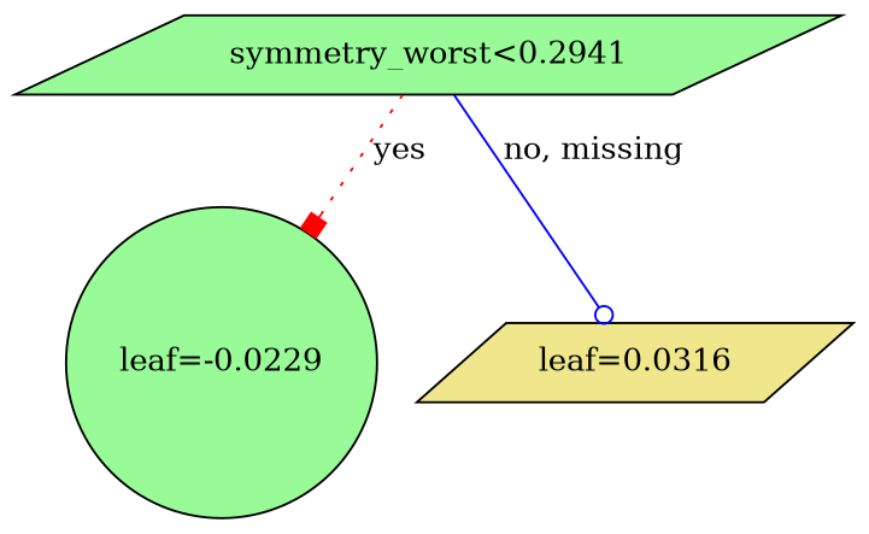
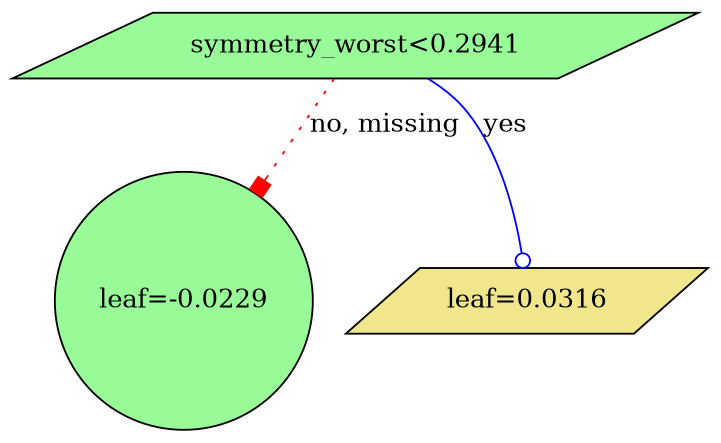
  digraph {
    rankdir=UD
    node [fillcolor=palegreen shape=parallelogram style=filled]
    n1 [label="symmetry_worst<0.2941"]
    n2 [label="leaf=-0.0229" shape=circle]
    n3 [fillcolor=khaki label="leaf=0.0316"]
-   n1 -> n2 [arrowhead=box color="#FF0000" label=yes style=dotted]
-   n1 -> n3 [arrowhead=odot color="#0000FF" label="no, missing" style=solid]
+   n1 -> n2 [arrowhead=box color="#FF0000" label="no, missing" style=dotted]
+   n1 -> n3 [arrowhead=odot color="#0000FF" label=yes style=solid]
  }
